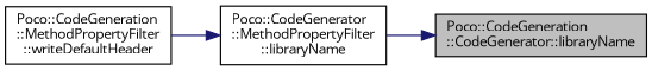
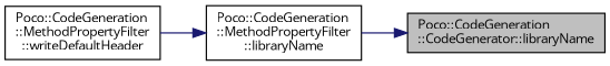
  digraph {
    rankdir=RL
    fontname="Open Sans"
    node [color=black fillcolor=white fontname="Open Sans" fontsize=10 shape=record style=filled]
    edge [color=midnightblue dir=back fontname="Open Sans" fontsize=10 labelfontname=Helvetica labelfontsize=10 style=solid]
    n1 [fillcolor=grey75 fontcolor=black height=0.2 label="Poco::CodeGeneration\l::CodeGenerator::libraryName" width=0.4]
-   n2 [height=0.2 label="Poco::CodeGenerator\l::MethodPropertyFilter\l::libraryName" width=0.4]
+   n2 [height=0.2 label="Poco::CodeGeneration\l::MethodPropertyFilter\l::libraryName" width=0.4]
    n3 [height=0.2 label="Poco::CodeGeneration\l::MethodPropertyFilter\l::writeDefaultHeader" width=0.4]
    n1 -> n2
    n2 -> n3
  }
